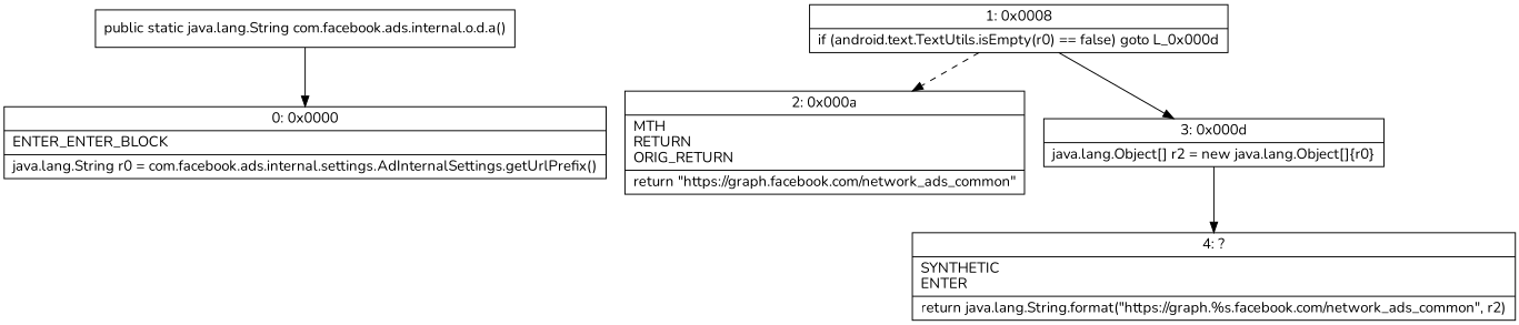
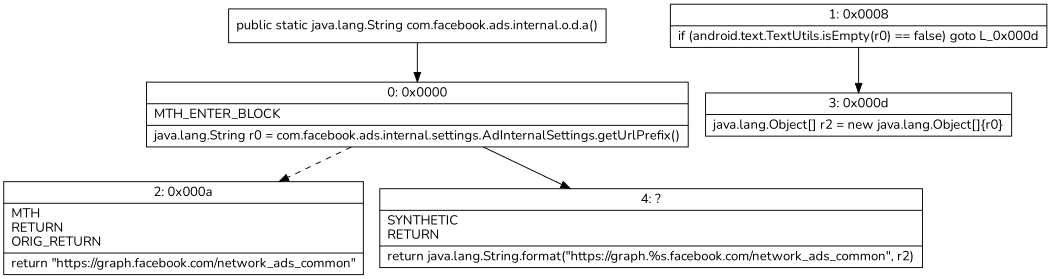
  digraph {
    fontname=Nunito
    node [fontname=Nunito shape=record]
    edge [fontname=Nunito]
-   n1 [label="{0\:\ 0x0000|ENTER_ENTER_BLOCK\l|java.lang.String r0 = com.facebook.ads.internal.settings.AdInternalSettings.getUrlPrefix()\l}"]
+   n1 [label="{0\:\ 0x0000|MTH_ENTER_BLOCK\l|java.lang.String r0 = com.facebook.ads.internal.settings.AdInternalSettings.getUrlPrefix()\l}"]
    n2 [label="{1\:\ 0x0008|if (android.text.TextUtils.isEmpty(r0) == false) goto L_0x000d\l}"]
    n3 [label="{2\:\ 0x000a|MTH\lRETURN\lORIG_RETURN\l|return \"https:\/\/graph.facebook.com\/network_ads_common\"\l}"]
    n4 [label="{3\:\ 0x000d|java.lang.Object[] r2 = new java.lang.Object[]\{r0\}\l}"]
-   n5 [label="{4\:\ ?|SYNTHETIC\lENTER\l|return java.lang.String.format(\"https:\/\/graph.%s.facebook.com\/network_ads_common\", r2)\l}"]
+   n5 [label="{4\:\ ?|SYNTHETIC\lRETURN\l|return java.lang.String.format(\"https:\/\/graph.%s.facebook.com\/network_ads_common\", r2)\l}"]
    n6 [label="{public static java.lang.String com.facebook.ads.internal.o.d.a() }"]
-   n2 -> n3 [style=dashed]
+   n1 -> n3 [style=dashed]
    n2 -> n4
-   n4 -> n5
+   n1 -> n5
    n6 -> n1
  }
